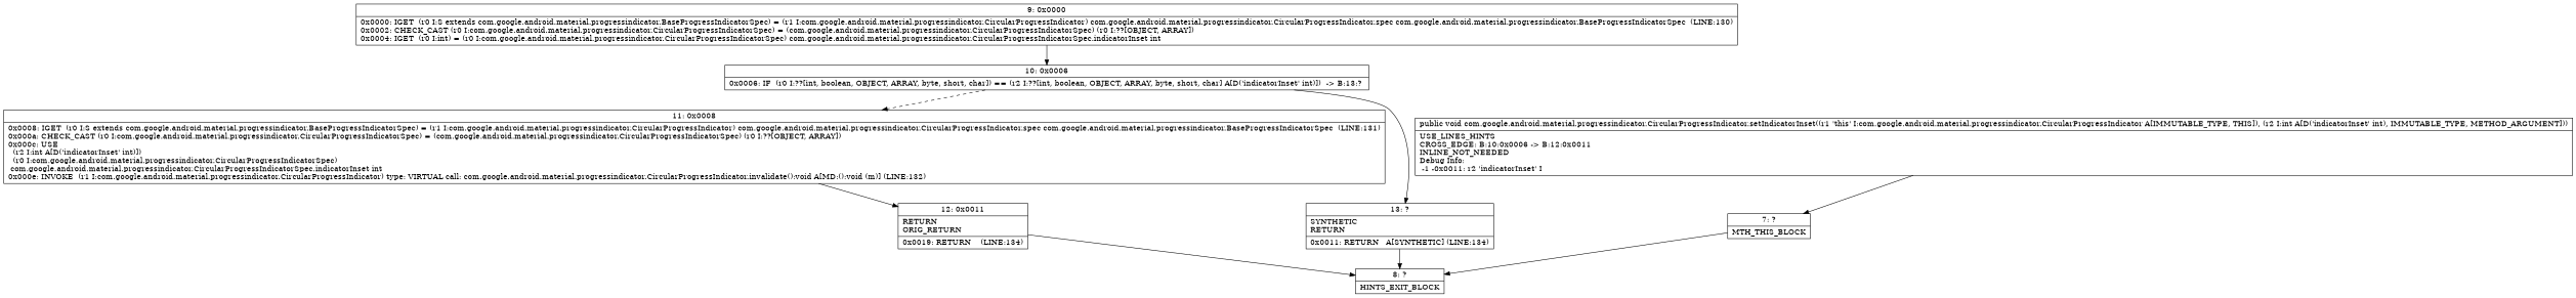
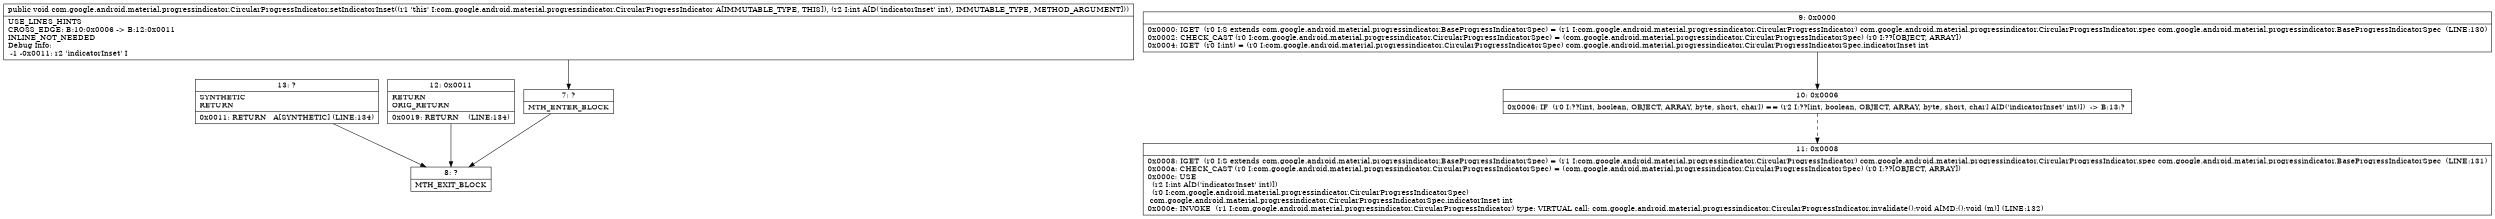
  digraph {
    node [shape=record]
-   n1 [label="{7\:\ ?|MTH_THIS_BLOCK\l}"]
-   n2 [label="{8\:\ ?|HINTS_EXIT_BLOCK\l}"]
+   n1 [label="{7\:\ ?|MTH_ENTER_BLOCK\l}"]
+   n2 [label="{8\:\ ?|MTH_EXIT_BLOCK\l}"]
    n3 [label="{9\:\ 0x0000|0x0000: IGET  (r0 I:S extends com.google.android.material.progressindicator.BaseProgressIndicatorSpec) = (r1 I:com.google.android.material.progressindicator.CircularProgressIndicator) com.google.android.material.progressindicator.CircularProgressIndicator.spec com.google.android.material.progressindicator.BaseProgressIndicatorSpec  (LINE:130)\l0x0002: CHECK_CAST (r0 I:com.google.android.material.progressindicator.CircularProgressIndicatorSpec) = (com.google.android.material.progressindicator.CircularProgressIndicatorSpec) (r0 I:??[OBJECT, ARRAY]) \l0x0004: IGET  (r0 I:int) = (r0 I:com.google.android.material.progressindicator.CircularProgressIndicatorSpec) com.google.android.material.progressindicator.CircularProgressIndicatorSpec.indicatorInset int \l}"]
    n4 [label="{10\:\ 0x0006|0x0006: IF  (r0 I:??[int, boolean, OBJECT, ARRAY, byte, short, char]) == (r2 I:??[int, boolean, OBJECT, ARRAY, byte, short, char] A[D('indicatorInset' int)])  \-\> B:13:? \l}"]
    n5 [label="{11\:\ 0x0008|0x0008: IGET  (r0 I:S extends com.google.android.material.progressindicator.BaseProgressIndicatorSpec) = (r1 I:com.google.android.material.progressindicator.CircularProgressIndicator) com.google.android.material.progressindicator.CircularProgressIndicator.spec com.google.android.material.progressindicator.BaseProgressIndicatorSpec  (LINE:131)\l0x000a: CHECK_CAST (r0 I:com.google.android.material.progressindicator.CircularProgressIndicatorSpec) = (com.google.android.material.progressindicator.CircularProgressIndicatorSpec) (r0 I:??[OBJECT, ARRAY]) \l0x000c: USE  \l  (r2 I:int A[D('indicatorInset' int)])\l  (r0 I:com.google.android.material.progressindicator.CircularProgressIndicatorSpec)\l com.google.android.material.progressindicator.CircularProgressIndicatorSpec.indicatorInset int \l0x000e: INVOKE  (r1 I:com.google.android.material.progressindicator.CircularProgressIndicator) type: VIRTUAL call: com.google.android.material.progressindicator.CircularProgressIndicator.invalidate():void A[MD:():void (m)] (LINE:132)\l}"]
    n6 [label="{13\:\ ?|SYNTHETIC\lRETURN\l|0x0011: RETURN   A[SYNTHETIC] (LINE:134)\l}"]
    n7 [label="{12\:\ 0x0011|RETURN\lORIG_RETURN\l|0x0019: RETURN    (LINE:134)\l}"]
    n8 [label="{public void com.google.android.material.progressindicator.CircularProgressIndicator.setIndicatorInset((r1 'this' I:com.google.android.material.progressindicator.CircularProgressIndicator A[IMMUTABLE_TYPE, THIS]), (r2 I:int A[D('indicatorInset' int), IMMUTABLE_TYPE, METHOD_ARGUMENT]))  | USE_LINES_HINTS\lCROSS_EDGE: B:10:0x0006 \-\> B:12:0x0011\lINLINE_NOT_NEEDED\lDebug Info:\l  \-1 \-0x0011: r2 'indicatorInset' I\l}"]
    n1 -> n2
    n3 -> n4
    n4 -> n5 [style=dashed]
-   n4 -> n6
-   n5 -> n7
    n6 -> n2
    n7 -> n2
    n8 -> n1
  }
